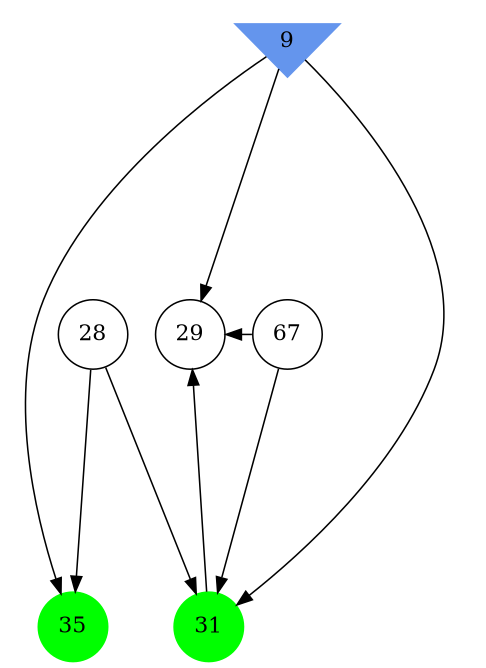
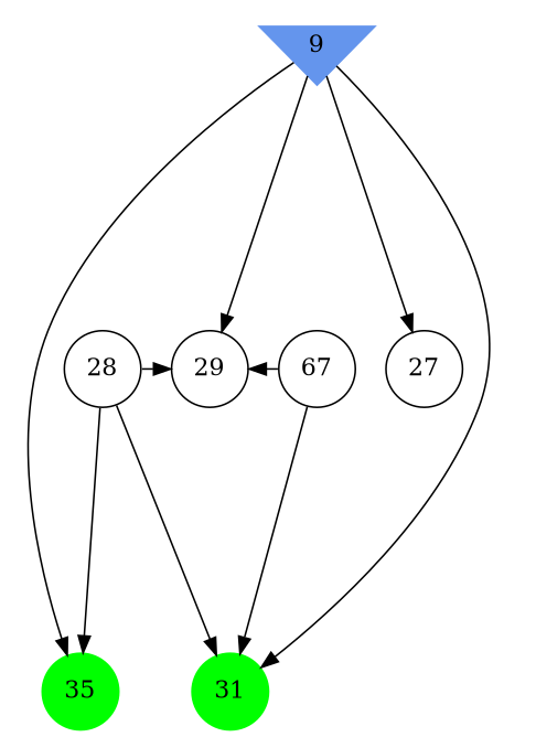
  digraph {
    ranksep=2.0
    node [color=black shape=circle]
    n1 [color=cornflowerblue label=9 shape=invtriangle style=filled]
    n2 [label=67]
+   27
    28
    29
    n6 [color=green label=35 style=filled]
    31 [color=green style=filled]
    subgraph sub_1 {
      rank=same
      n1
    }
    subgraph sub_2 {
      rank=same
      n2
+     27
      28
      29
    }
    subgraph sub_3 {
      rank=same
      n6
      31
    }
+   n1 -> 27
    n1 -> 29
    n1 -> n6
    n1 -> 31
    n2 -> 29
    n2 -> 31
-   31 -> 29
+   28 -> 29
    28 -> n6
    28 -> 31
  }
